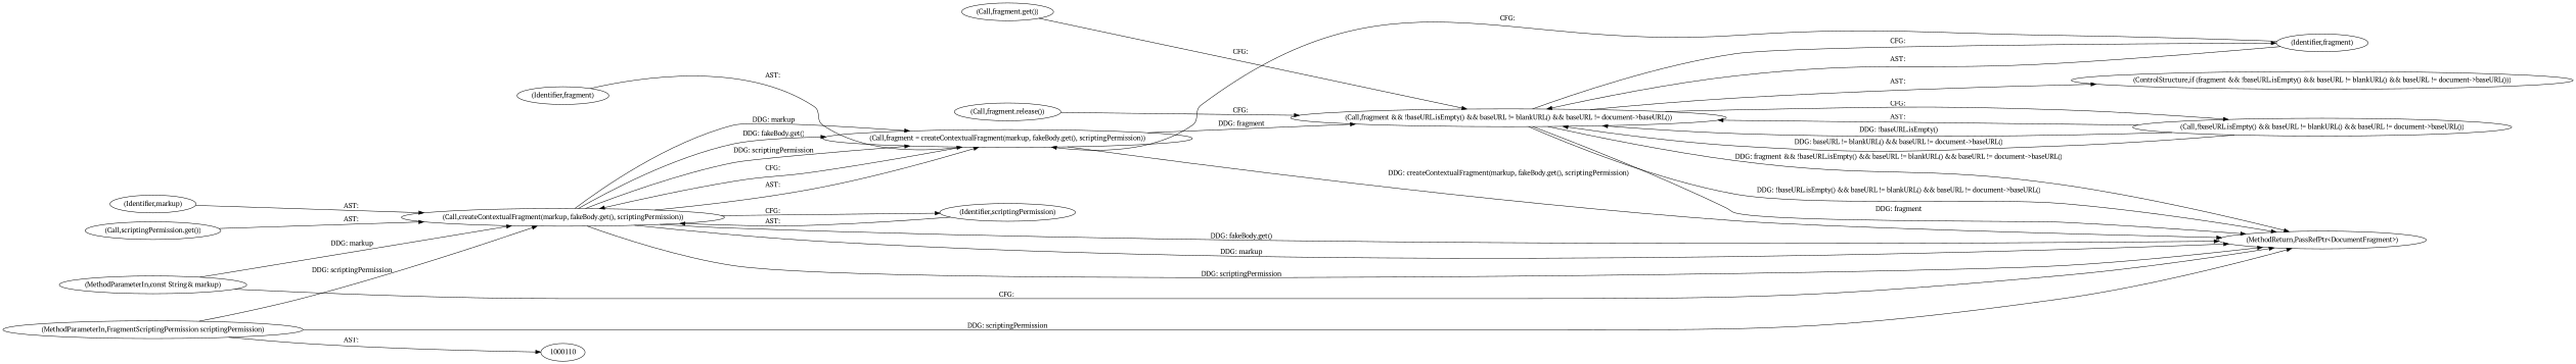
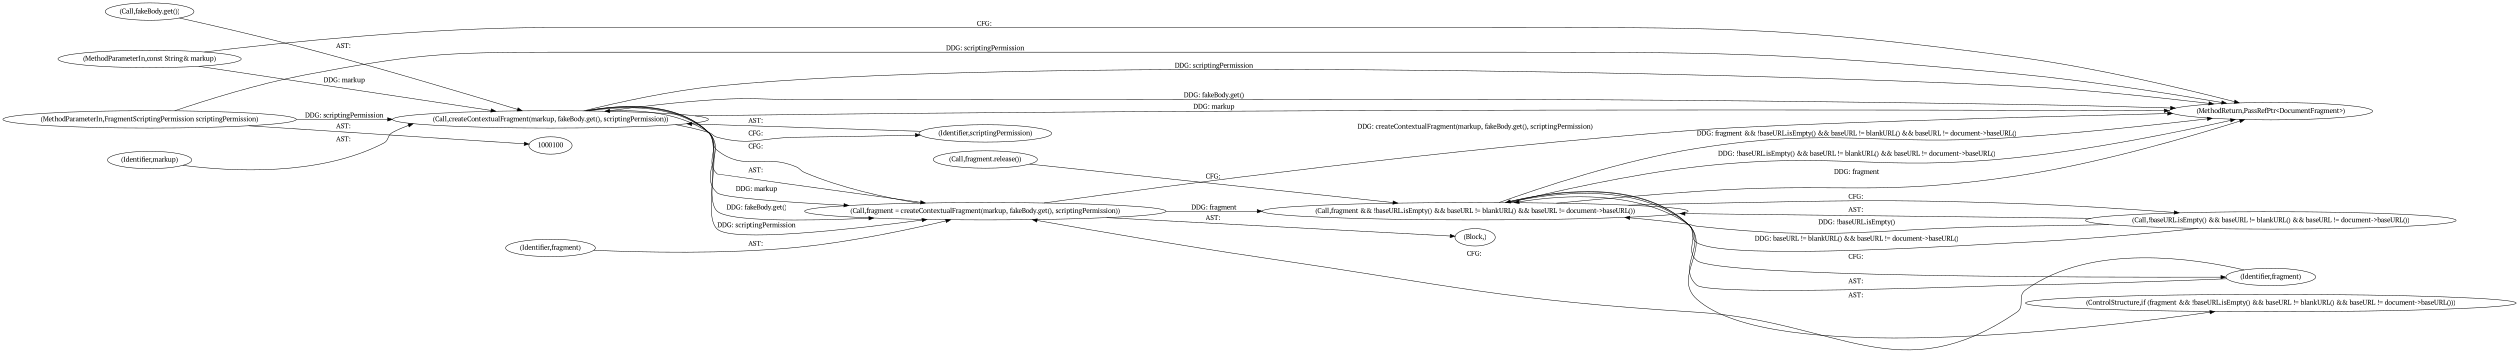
  digraph {
    fontname="PT Serif"
    rankdir=LR
    node [fontname="PT Serif"]
    edge [fontname="PT Serif"]
    n1 [label="(Call,createContextualFragment(markup, fakeBody.get(), scriptingPermission))"]
    n2 [label="(Call,fragment = createContextualFragment(markup, fakeBody.get(), scriptingPermission))"]
    n3 [label="(MethodReturn,PassRefPtr<DocumentFragment>)"]
    n4 [label="(Identifier,scriptingPermission)"]
    n5 [label="(Call,fragment && !baseURL.isEmpty() && baseURL != blankURL() && baseURL != document->baseURL())"]
+   n6 [label="(Block,)"]
    n7 [label="(MethodParameterIn,const String& markup)"]
    n8 [label="(MethodParameterIn,FragmentScriptingPermission scriptingPermission)"]
-   1000100 [label=1000110]
+   1000100
    n10 [label="(Call,!baseURL.isEmpty() && baseURL != blankURL() && baseURL != document->baseURL())"]
    n11 [label="(Identifier,fragment)"]
    n12 [label="(ControlStructure,if (fragment && !baseURL.isEmpty() && baseURL != blankURL() && baseURL != document->baseURL()))"]
    n13 [label="(Identifier,fragment)"]
    n14 [label="(Identifier,markup)"]
-   n15 [label="(Call,scriptingPermission.get())"]
-   n16 [label="(Call,fragment.get())"]
+   n15 [label="(Call,fakeBody.get())"]
    n17 [label="(Call,fragment.release())"]
    n1 -> n2 [label="AST: "]
    n1 -> n2 [label="DDG: markup"]
    n1 -> n2 [label="DDG: fakeBody.get()"]
    n1 -> n2 [label="DDG: scriptingPermission"]
    n1 -> n3 [label="DDG: scriptingPermission"]
    n1 -> n3 [label="DDG: fakeBody.get()"]
    n1 -> n3 [label="DDG: markup"]
    n1 -> n4 [label="CFG: "]
    n2 -> n1 [label="CFG: "]
    n2 -> n3 [label="DDG: createContextualFragment(markup, fakeBody.get(), scriptingPermission)"]
    n2 -> n5 [label="DDG: fragment"]
+   n2 -> n6 [label="AST: "]
    n4 -> n1 [label="AST: "]
    n5 -> n3 [label="DDG: fragment && !baseURL.isEmpty() && baseURL != blankURL() && baseURL != document->baseURL()"]
    n5 -> n3 [label="DDG: !baseURL.isEmpty() && baseURL != blankURL() && baseURL != document->baseURL()"]
    n5 -> n3 [label="DDG: fragment"]
    n5 -> n10 [label="CFG: "]
    n5 -> n11 [label="CFG: "]
    n5 -> n12 [label="AST: "]
    n7 -> n1 [label="DDG: markup"]
    n7 -> n3 [label="CFG: "]
    n8 -> n1 [label="DDG: scriptingPermission"]
    n8 -> n3 [label="DDG: scriptingPermission"]
    n8 -> 1000100 [label="AST: "]
    n10 -> n5 [label="AST: "]
    n10 -> n5 [label="DDG: !baseURL.isEmpty()"]
    n10 -> n5 [label="DDG: baseURL != blankURL() && baseURL != document->baseURL()"]
    n11 -> n2 [label="CFG: "]
    n11 -> n5 [label="AST: "]
    n13 -> n2 [label="AST: "]
    n14 -> n1 [label="AST: "]
    n15 -> n1 [label="AST: "]
-   n16 -> n5 [label="CFG: "]
    n17 -> n5 [label="CFG: "]
  }
